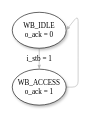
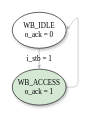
  <mxCell id="0" />
  <mxCell id="1" parent="0" />
  <mxCell id="2" value="i_stb = 1" style="edgeStyle=none;rounded=1;html=1;labelBackgroundColor=none;startArrow=none;startFill=0;startSize=5;endArrow=classicThin;endFill=1;endSize=5;jettySize=auto;orthogonalLoop=1;strokeColor=#B3B3B3;strokeWidth=1;fontFamily=Verdana;fontSize=12;entryX=0.5;entryY=0;entryDx=0;entryDy=0;" parent="1" source="3" target="5" edge="1"><mxGeometry relative="1" as="geometry"><mxPoint x="276.021" y="116.414" as="targetPoint" /></mxGeometry></mxCell>
  <mxCell id="3" value="WB_IDLE&lt;br&gt;o_ack = 0" style="ellipse;whiteSpace=wrap;html=1;rounded=0;shadow=1;comic=0;labelBackgroundColor=none;strokeWidth=1;fontFamily=Verdana;fontSize=12;align=center;" parent="1" vertex="1"><mxGeometry x="20" y="20" width="90" height="60" as="geometry" /></mxCell>
  <mxCell id="4" value="" style="edgeStyle=none;rounded=1;html=1;labelBackgroundColor=none;startArrow=none;startFill=0;startSize=5;endArrow=classicThin;endFill=1;endSize=5;jettySize=auto;orthogonalLoop=1;strokeColor=#B3B3B3;strokeWidth=1;fontFamily=Verdana;fontSize=12;exitX=1;exitY=0.5;exitDx=0;exitDy=0;entryX=1;entryY=0.5;entryDx=0;entryDy=0;" parent="1" source="5" target="3" edge="1"><mxGeometry x="0.167" y="-30" relative="1" as="geometry"><mxPoint x="307.5" y="155" as="sourcePoint" /><Array as="points"><mxPoint x="130" y="145" /><mxPoint x="130" y="85" /><mxPoint x="130" y="25" /></Array><mxPoint as="offset" /></mxGeometry></mxCell>
- <mxCell id="5" value="WB_ACCESS&lt;br&gt;o_ack = 1" style="ellipse;whiteSpace=wrap;html=1;rounded=0;shadow=1;comic=0;labelBackgroundColor=none;strokeWidth=1;fontFamily=Verdana;fontSize=12;align=center;" vertex="1" parent="1"><mxGeometry x="20" y="115" width="90" height="60" as="geometry" /></mxCell>
+ <mxCell id="5" value="WB_ACCESS&lt;br&gt;o_ack = 1" style="ellipse;whiteSpace=wrap;html=1;rounded=0;shadow=1;comic=0;labelBackgroundColor=none;strokeWidth=1;fontFamily=Verdana;fontSize=12;align=center;fillColor=#d5e8d4;" vertex="1" parent="1"><mxGeometry x="20" y="115" width="90" height="60" as="geometry" /></mxCell>
